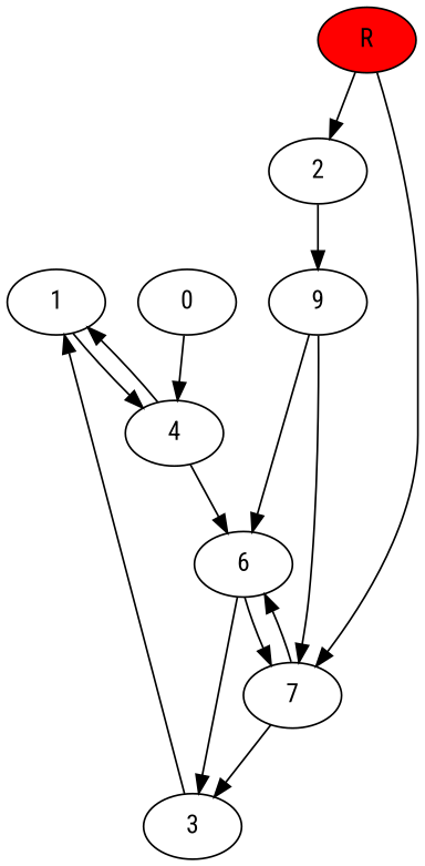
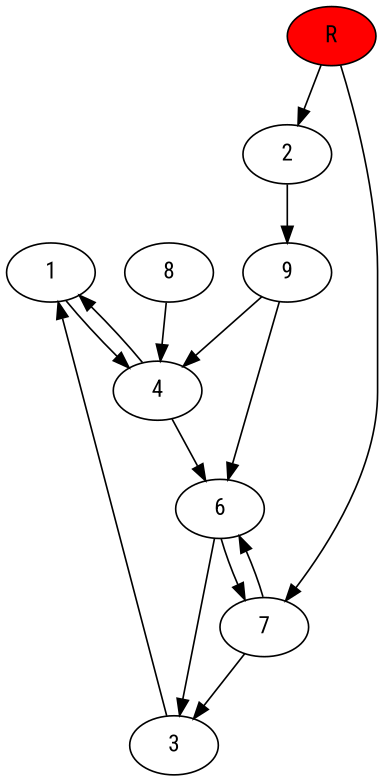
  digraph {
    fontname="Roboto Condensed"
    node [fontname="Roboto Condensed"]
    edge [fontname="Roboto Condensed"]
    1
    4
    6
    n4 [label=9]
    2
-   8 [label=0]
+   8
    3
    7
    R [fillcolor="#ff0000" style=filled]
    1 -> 4
    4 -> 1
    4 -> 6
    6 -> 3
    6 -> 7
-   n4 -> 7
+   n4 -> 4
    n4 -> 6
    2 -> n4
    8 -> 4
    3 -> 1
    7 -> 6
    7 -> 3
    R -> 2
    R -> 7
  }
